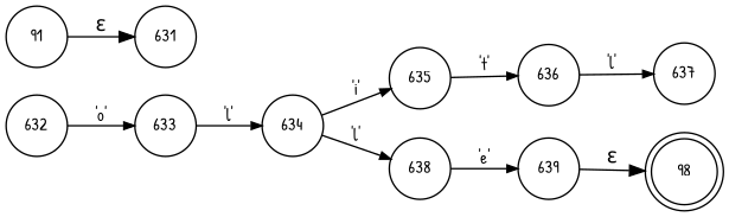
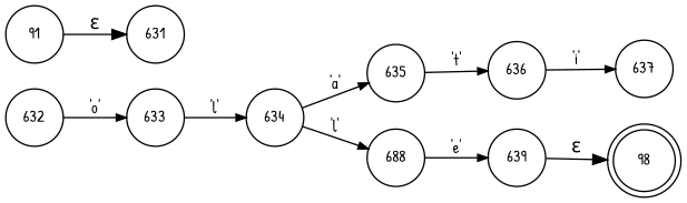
  digraph {
    fontname="Patrick Hand"
    rankdir=LR
    node [fixedsize=true fontname="Patrick Hand" fontsize=11 shape=circle peripheries=1]
    edge [fontname="Patrick Hand" arrowhead=normal arrowsize=.7 fontsize=11]
    n1 [label=98 shape=doublecircle width=.6 peripheries=""]
    n2 [label=91 width=.55]
    n3 [label=631 width=.55]
    n4 [label=632 width=.55]
    n5 [label=633 width=.55]
    n6 [label=634 width=.55]
    n7 [label=635 width=.55]
-   n8 [label=638 width=.55]
+   n8 [label=688 width=.55]
    n9 [label=636 width=.55]
    n10 [label=637 width=.55]
    n11 [label=639 width=.55]
    n2 -> n3 [label="&epsilon;" arrowhead="" arrowsize="" fontsize=""]
    n4 -> n5 [label="'o'"]
    n5 -> n6 [label="'l'"]
-   n6 -> n7 [label="'i'"]
+   n6 -> n7 [label="'a'"]
    n6 -> n8 [label="'l'"]
    n7 -> n9 [label="'t'"]
    n8 -> n11 [label="'e'"]
-   n9 -> n10 [label="'l'"]
+   n9 -> n10 [label="'i'"]
    n11 -> n1 [label="&epsilon;" arrowhead="" arrowsize="" fontsize=""]
  }
